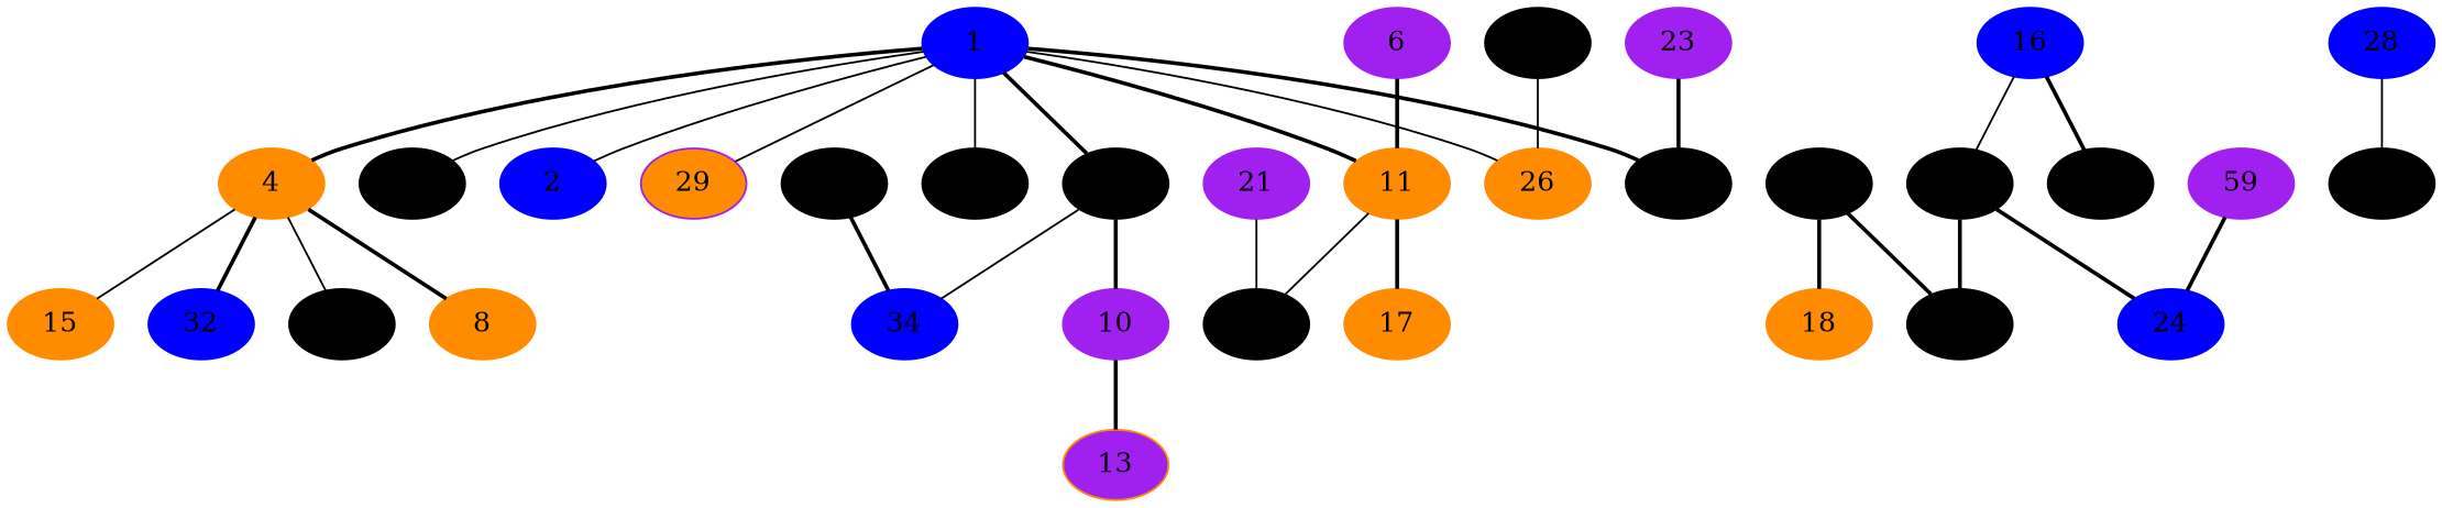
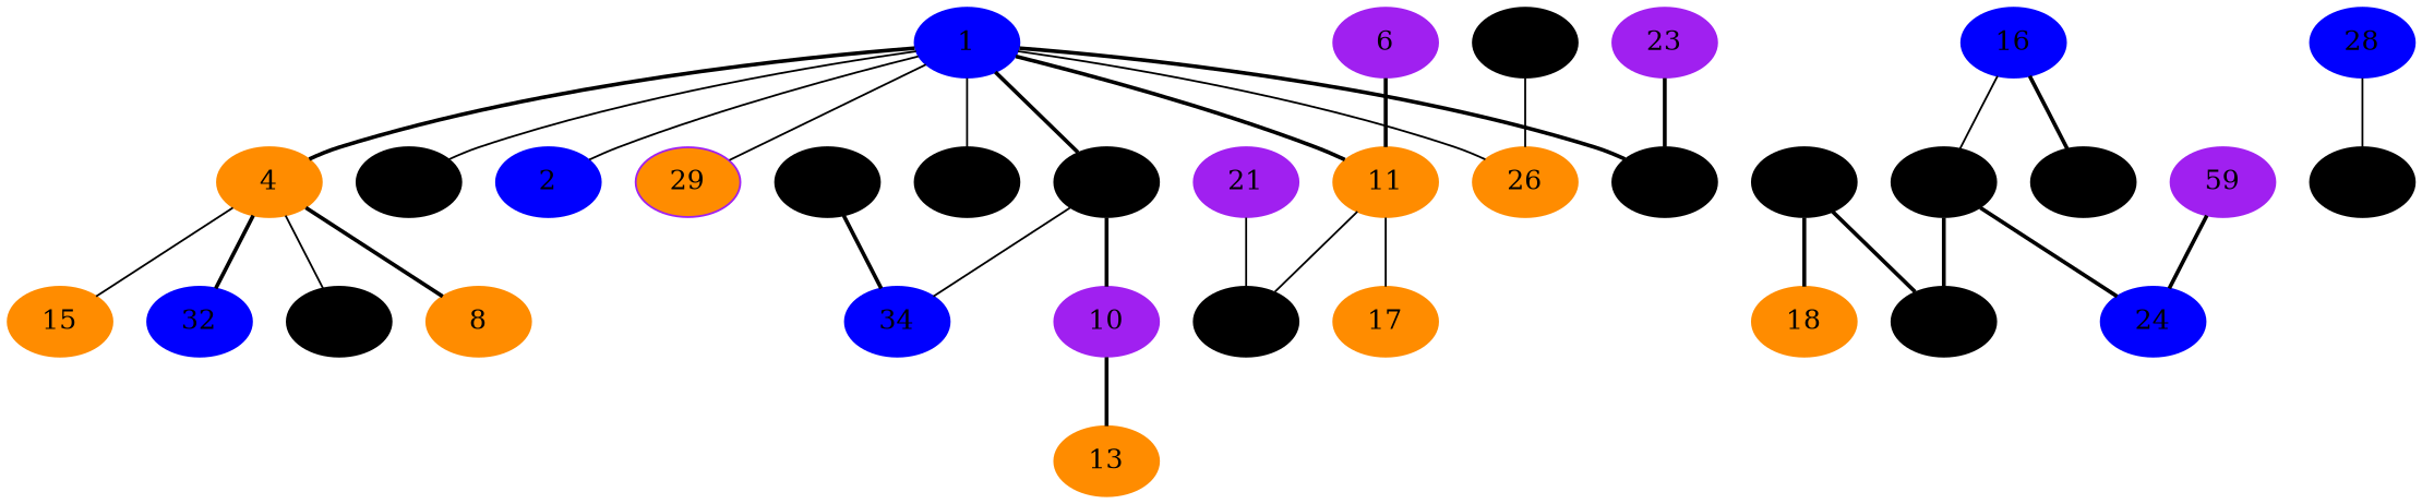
  graph {
    node [color=black style=filled]
    edge [style=bold weight=1.0]
    1 [color=blue]
    2 [color=blue]
    3
    4 [color=darkorange]
    5
    7
    11 [color=darkorange]
    26 [color=darkorange]
    29 [color=purple fillcolor=darkorange]
    33
    8 [color=darkorange]
    15 [color=darkorange]
    32 [color=blue]
    35
    10 [color=purple]
    34 [color=blue]
    17 [color=darkorange]
    25
-   13 [color=darkorange fillcolor=purple]
+   13 [color=darkorange]
    6 [color=purple]
    9
    18 [color=darkorange]
    12
    30
    14
    16 [color=blue]
    20
    22
    24 [color=blue]
    n30 [color=purple label=59]
    21 [color=purple]
    23 [color=purple]
    28 [color=blue]
    31
    1 -- 2 [style=solid]
    1 -- 3 [style=solid]
    1 -- 4
    1 -- 5
    1 -- 7 [style=solid]
    1 -- 11
    1 -- 26 [style=solid]
    1 -- 29 [style=solid]
    1 -- 33
    4 -- 8
    4 -- 15 [style=solid]
    4 -- 32
    4 -- 35 [style=solid]
    5 -- 10
    5 -- 34 [style=solid]
-   11 -- 17
+   11 -- 17 [style=solid]
    11 -- 25 [style=solid]
    10 -- 13
    6 -- 11
    9 -- 34
    12 -- 18
    12 -- 30
    14 -- 26 [style=solid]
    16 -- 20
    16 -- 22 [style=solid]
    22 -- 30
    22 -- 24
    n30 -- 24
    21 -- 25 [style=solid]
    23 -- 33
    28 -- 31 [style=solid]
  }
